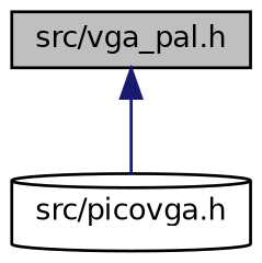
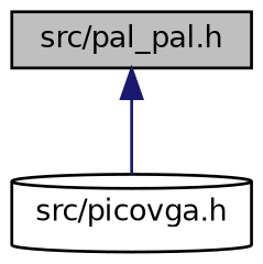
  digraph {
    node [color=black fontname=Helvetica fontsize=10 style=filled]
-   n1 [fillcolor=grey75 fontcolor=black height=0.2 label="src/vga_pal.h" shape=box width=0.4]
+   n1 [fillcolor=grey75 fontcolor=black height=0.2 label="src/pal_pal.h" shape=box width=0.4]
    n2 [fillcolor=white height=0.2 label="src/picovga.h" shape=cylinder width=0.4]
    n1 -> n2 [color=midnightblue dir=back fontname=Helvetica fontsize=10 labelfontname=Helvetica labelfontsize=10 style=solid]
  }
